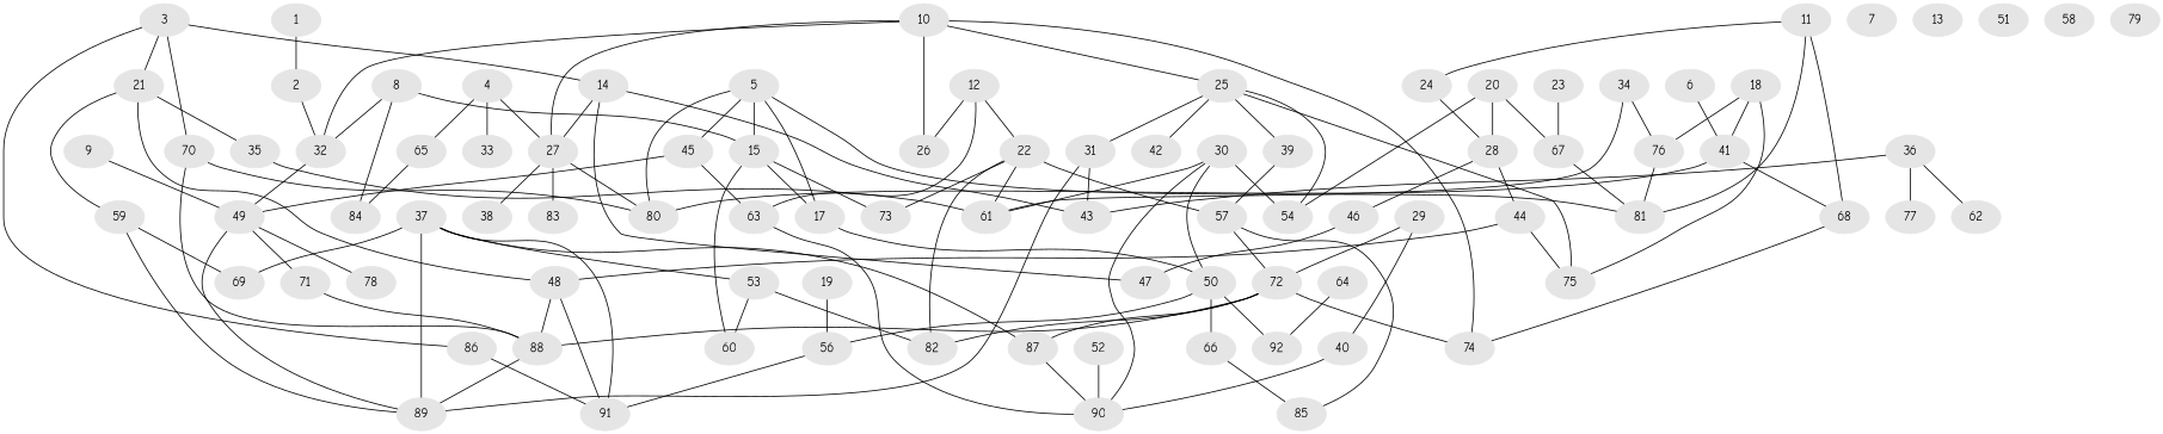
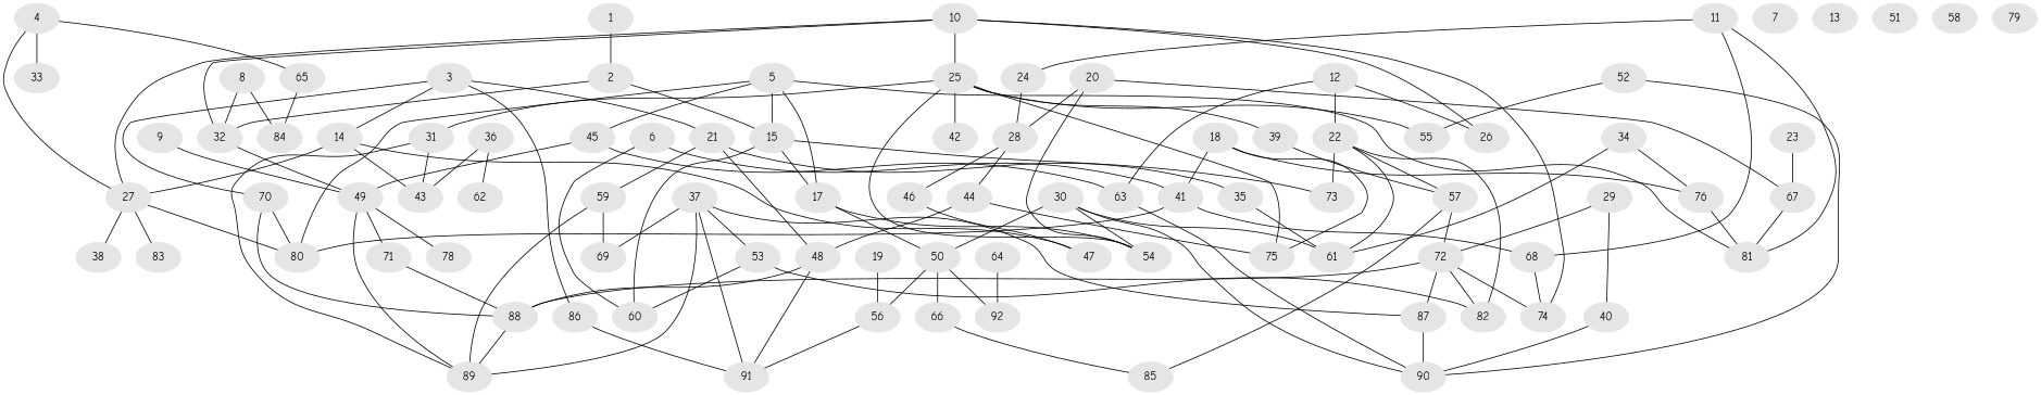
  graph {
    fontname="Comic Neue"
    node [color=gray90 fontname="Comic Neue" style=filled]
    edge [fontname="Comic Neue"]
    1
    2
    15
    32
    17
    60
    73
    49
    3
    14
    21
    70
    86
    27
    43
    47
    35
    48
    59
    80
    88
    91
    4
    33
    65
    38
    83
    84
    5
    45
    81
    50
    54
    63
    6
    41
    68
    7
    8
    9
    89
    71
    78
    10
    25
    26
    74
    75
    31
    39
    42
+   55
    11
    24
    28
    12
    22
    57
    61
    82
    90
    13
    56
    66
    92
    18
    76
    19
    20
    67
    44
    46
    69
    72
    85
    23
    29
    40
    87
    30
    34
    36
    62
-   77
    37
    53
    51
    52
    58
    64
    79
    1 -- 2
-   8 -- 15
+   2 -- 15
    2 -- 32
    15 -- 17
    15 -- 60
    15 -- 73
    32 -- 49
    17 -- 50
+   17 -- 54
    49 -- 89
    49 -- 71
    49 -- 78
    3 -- 14
    3 -- 21
    3 -- 70
    3 -- 86
    14 -- 27
    14 -- 43
    14 -- 47
    21 -- 35
    21 -- 48
    21 -- 59
    70 -- 80
    70 -- 88
    86 -- 91
    27 -- 80
    27 -- 38
    27 -- 83
    35 -- 61
    48 -- 88
    48 -- 91
    59 -- 89
    59 -- 69
    88 -- 89
    4 -- 27
    4 -- 33
    4 -- 65
    65 -- 84
    5 -- 15
    5 -- 17
    5 -- 80
    5 -- 45
    5 -- 81
    45 -- 49
    45 -- 63
    50 -- 56
    50 -- 66
    50 -- 92
    63 -- 90
+   6 -- 60
    6 -- 41
    41 -- 80
    41 -- 68
    68 -- 74
    8 -- 32
    8 -- 84
    9 -- 49
    71 -- 88
    10 -- 32
    10 -- 27
    10 -- 25
    10 -- 26
    10 -- 74
    25 -- 54
    25 -- 75
    25 -- 31
    25 -- 39
    25 -- 42
+   25 -- 55
    31 -- 43
    31 -- 89
    39 -- 57
    11 -- 81
    11 -- 68
    11 -- 24
    24 -- 28
    28 -- 44
    28 -- 46
    12 -- 63
    12 -- 26
    12 -- 22
    22 -- 73
    22 -- 57
    22 -- 61
    22 -- 82
    57 -- 72
    57 -- 85
    56 -- 91
    66 -- 85
    18 -- 41
    18 -- 75
    18 -- 76
    76 -- 81
    19 -- 56
    20 -- 54
    20 -- 28
    20 -- 67
    67 -- 81
    44 -- 48
    44 -- 75
    46 -- 47
    72 -- 88
    72 -- 74
    72 -- 82
    72 -- 87
    23 -- 67
    29 -- 72
    29 -- 40
    40 -- 90
    87 -- 90
    30 -- 50
    30 -- 54
    30 -- 61
    30 -- 90
    34 -- 61
    34 -- 76
    36 -- 43
    36 -- 62
-   36 -- 77
    37 -- 91
    37 -- 89
    37 -- 69
    37 -- 87
    37 -- 53
    53 -- 60
    53 -- 82
+   52 -- 55
    52 -- 90
    64 -- 92
  }
